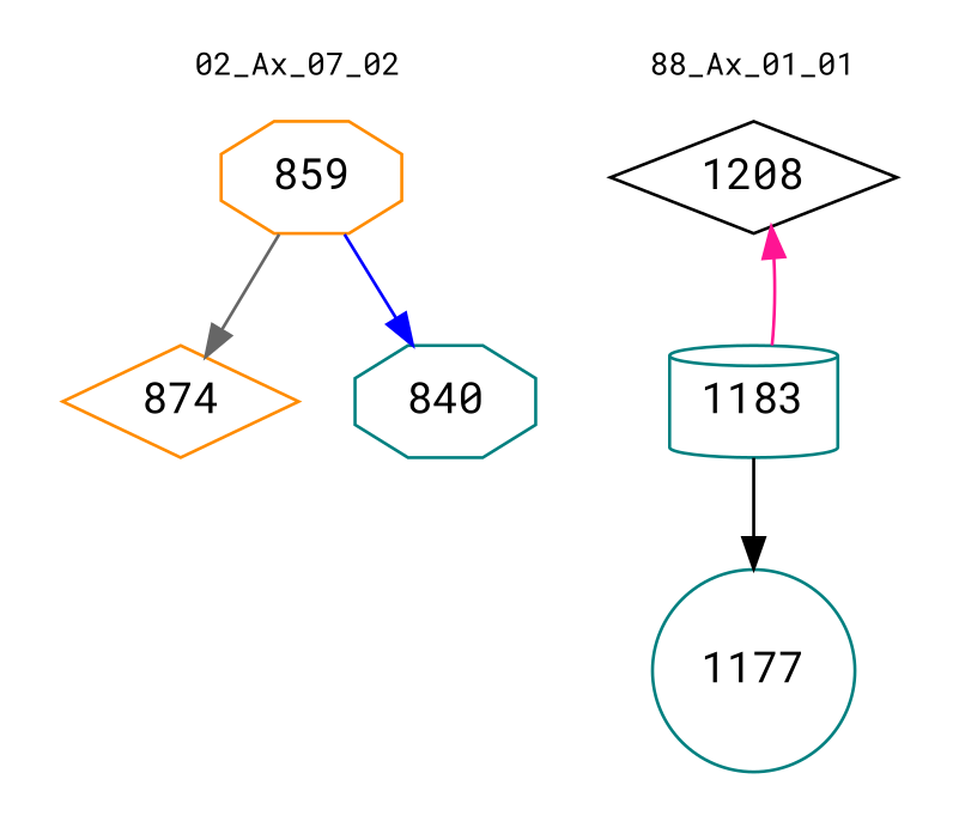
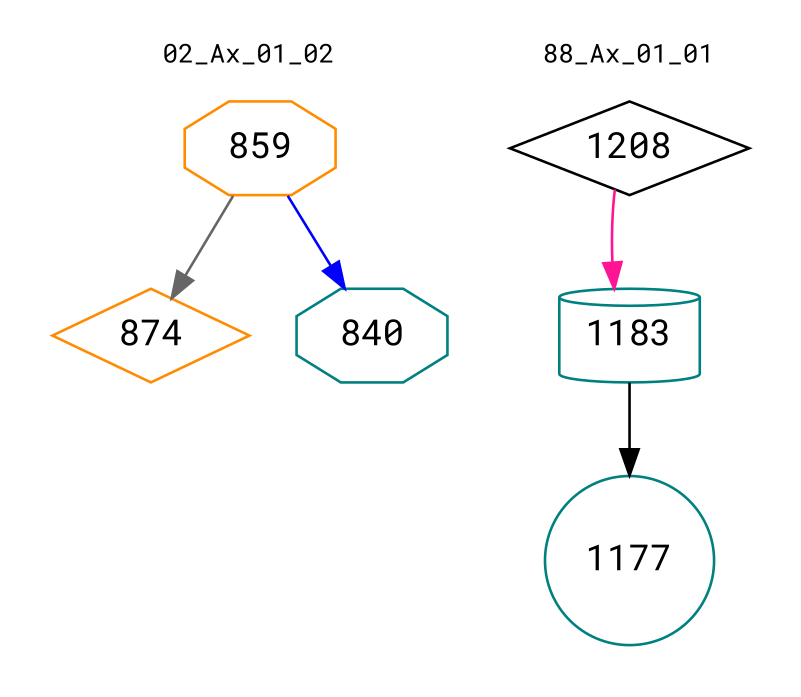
  digraph {
    fontname="Roboto Mono"
    node [color=teal fontname="Roboto Mono" shape=diamond]
    edge [fontname="Roboto Mono"]
    n1 [color=darkorange label=874]
    n2 [color=darkorange label=859 shape=octagon]
    n3 [label=840 shape=octagon]
    n4 [color=black label=1208]
    n5 [label=1183 shape=cylinder]
    n6 [label=1177 shape=circle]
    subgraph cluster_1 {
      color=white
      fontsize=10
-     label="02_Ax_07_02"
+     label="02_Ax_01_02"
      n1
      n2
      n3
    }
    subgraph cluster_2 {
      color=white
      fontsize=10
      label="88_Ax_01_01"
      n4
      n5
      n6
    }
    n2 -> n1 [color=gray40]
    n2 -> n3 [color=blue]
-   n5 -> n4 [color=deeppink]
+   n4 -> n5 [color=deeppink]
    n5 -> n6 [color=black]
  }
